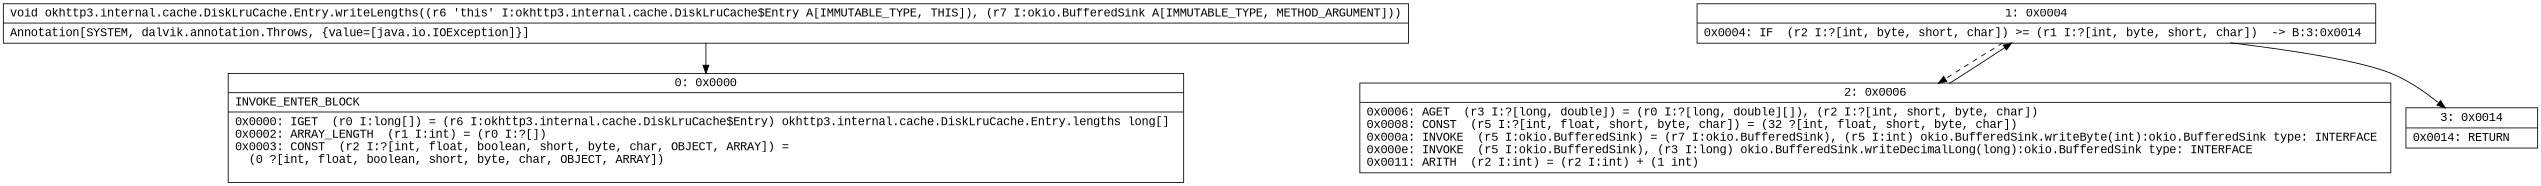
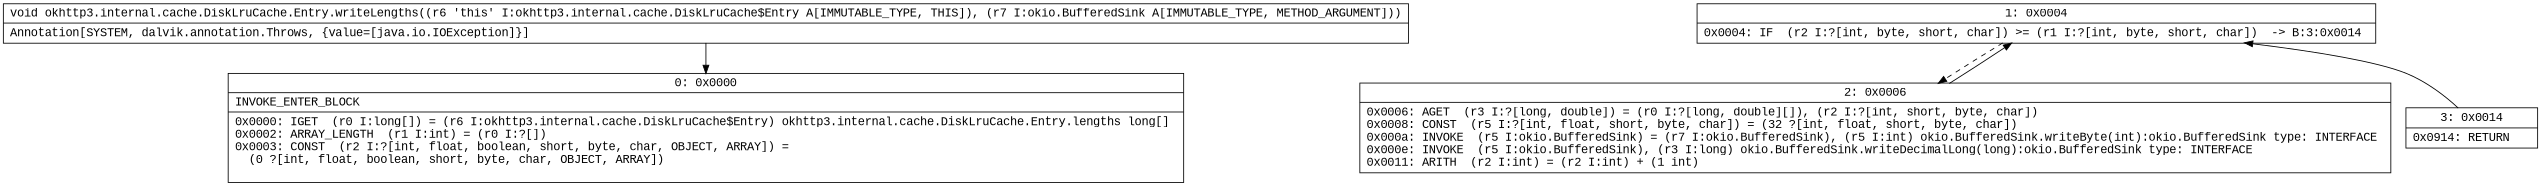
  digraph {
    fontname="Liberation Mono"
    node [fontname="Liberation Mono" shape=record]
    edge [fontname="Liberation Mono"]
    n1 [label="{0\:\ 0x0000|INVOKE_ENTER_BLOCK\l|0x0000: IGET  (r0 I:long[]) = (r6 I:okhttp3.internal.cache.DiskLruCache$Entry) okhttp3.internal.cache.DiskLruCache.Entry.lengths long[] \l0x0002: ARRAY_LENGTH  (r1 I:int) = (r0 I:?[]) \l0x0003: CONST  (r2 I:?[int, float, boolean, short, byte, char, OBJECT, ARRAY]) = \l  (0 ?[int, float, boolean, short, byte, char, OBJECT, ARRAY])\l \l}"]
    n2 [label="{1\:\ 0x0004|0x0004: IF  (r2 I:?[int, byte, short, char]) \>= (r1 I:?[int, byte, short, char])  \-\> B:3:0x0014 \l}"]
    n3 [label="{2\:\ 0x0006|0x0006: AGET  (r3 I:?[long, double]) = (r0 I:?[long, double][]), (r2 I:?[int, short, byte, char]) \l0x0008: CONST  (r5 I:?[int, float, short, byte, char]) = (32 ?[int, float, short, byte, char]) \l0x000a: INVOKE  (r5 I:okio.BufferedSink) = (r7 I:okio.BufferedSink), (r5 I:int) okio.BufferedSink.writeByte(int):okio.BufferedSink type: INTERFACE \l0x000e: INVOKE  (r5 I:okio.BufferedSink), (r3 I:long) okio.BufferedSink.writeDecimalLong(long):okio.BufferedSink type: INTERFACE \l0x0011: ARITH  (r2 I:int) = (r2 I:int) + (1 int) \l}"]
-   n4 [label="{3\:\ 0x0014|0x0014: RETURN   \l}"]
+   n4 [label="{3\:\ 0x0014|0x0914: RETURN   \l}"]
    n5 [label="{void okhttp3.internal.cache.DiskLruCache.Entry.writeLengths((r6 'this' I:okhttp3.internal.cache.DiskLruCache$Entry A[IMMUTABLE_TYPE, THIS]), (r7 I:okio.BufferedSink A[IMMUTABLE_TYPE, METHOD_ARGUMENT]))  | Annotation[SYSTEM, dalvik.annotation.Throws, \{value=[java.io.IOException]\}]\l}"]
    n2 -> n3 [style=dashed]
-   n2 -> n4
+   n4 -> n2
    n3 -> n2
    n5 -> n1
  }
